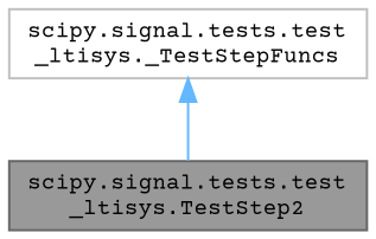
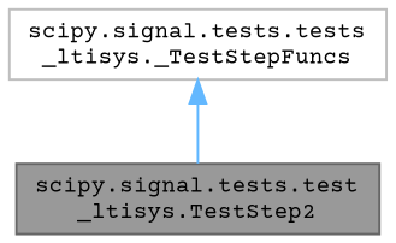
  digraph {
    fontname="Courier Prime"
    node [fontname="Courier Prime" fontsize=10 shape=box style=filled]
    n1 [color=gray40 fillcolor=grey60 fontcolor=black height=0.2 label="scipy.signal.tests.test\l_ltisys.TestStep2" width=0.4]
-   n2 [color=grey75 fillcolor=white height=0.2 label="scipy.signal.tests.test\l_ltisys._TestStepFuncs" width=0.4]
+   n2 [color=grey75 fillcolor=white height=0.2 label="scipy.signal.tests.tests\l_ltisys._TestStepFuncs" width=0.4]
    n2 -> n1 [color=steelblue1 dir=back fontname="Courier Prime" fontsize=10 labelfontname=Helvetica labelfontsize=10 style=solid]
  }
